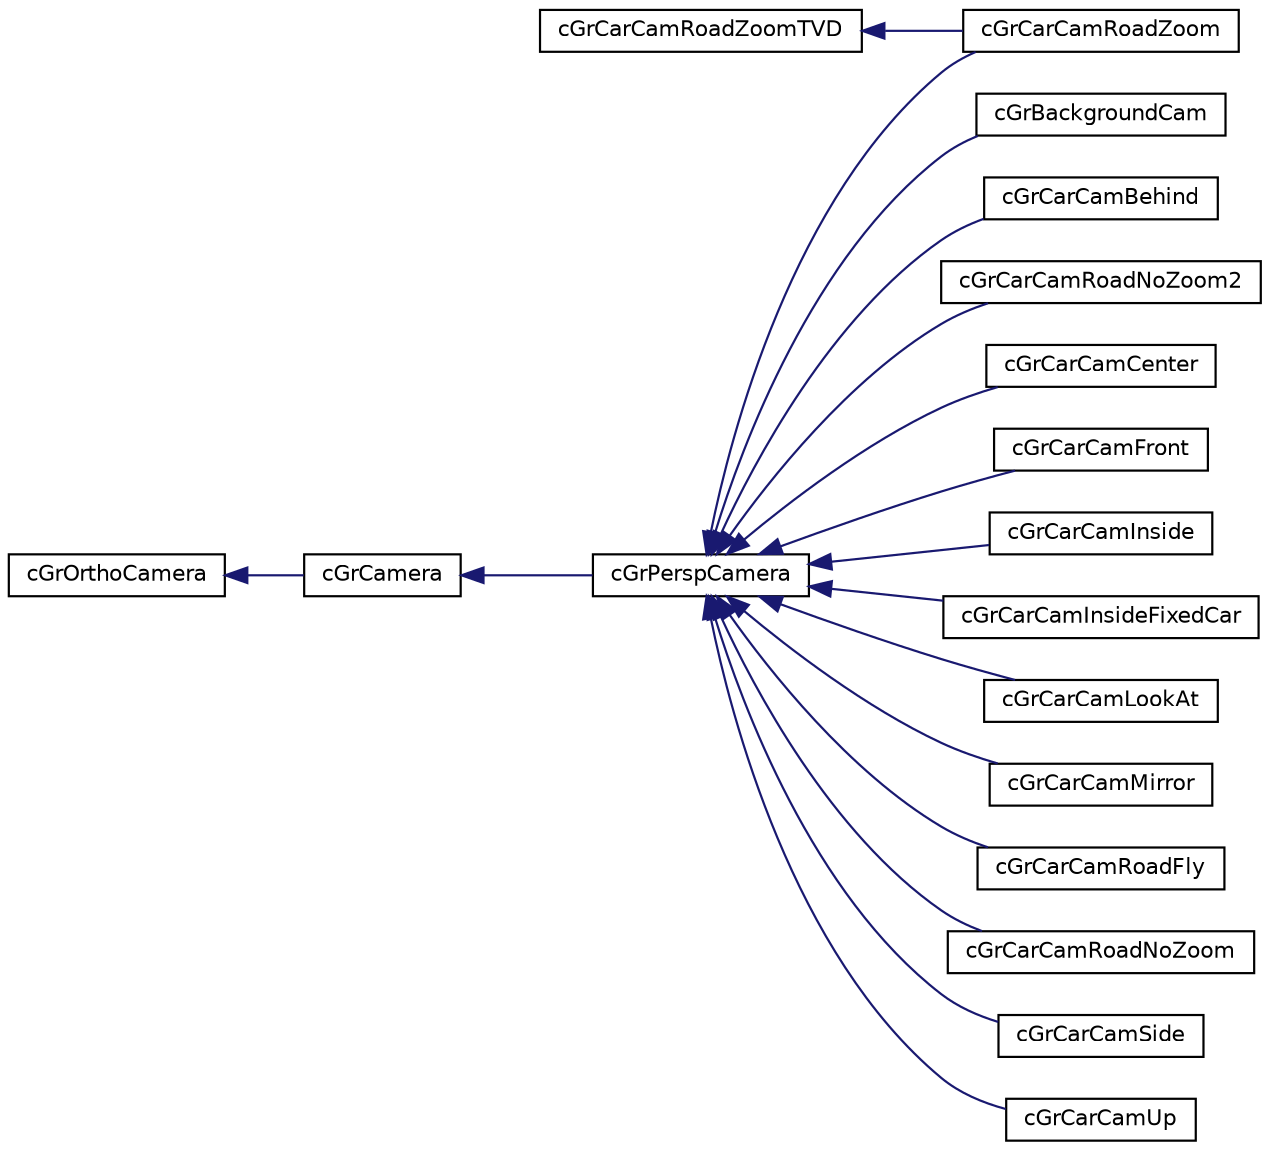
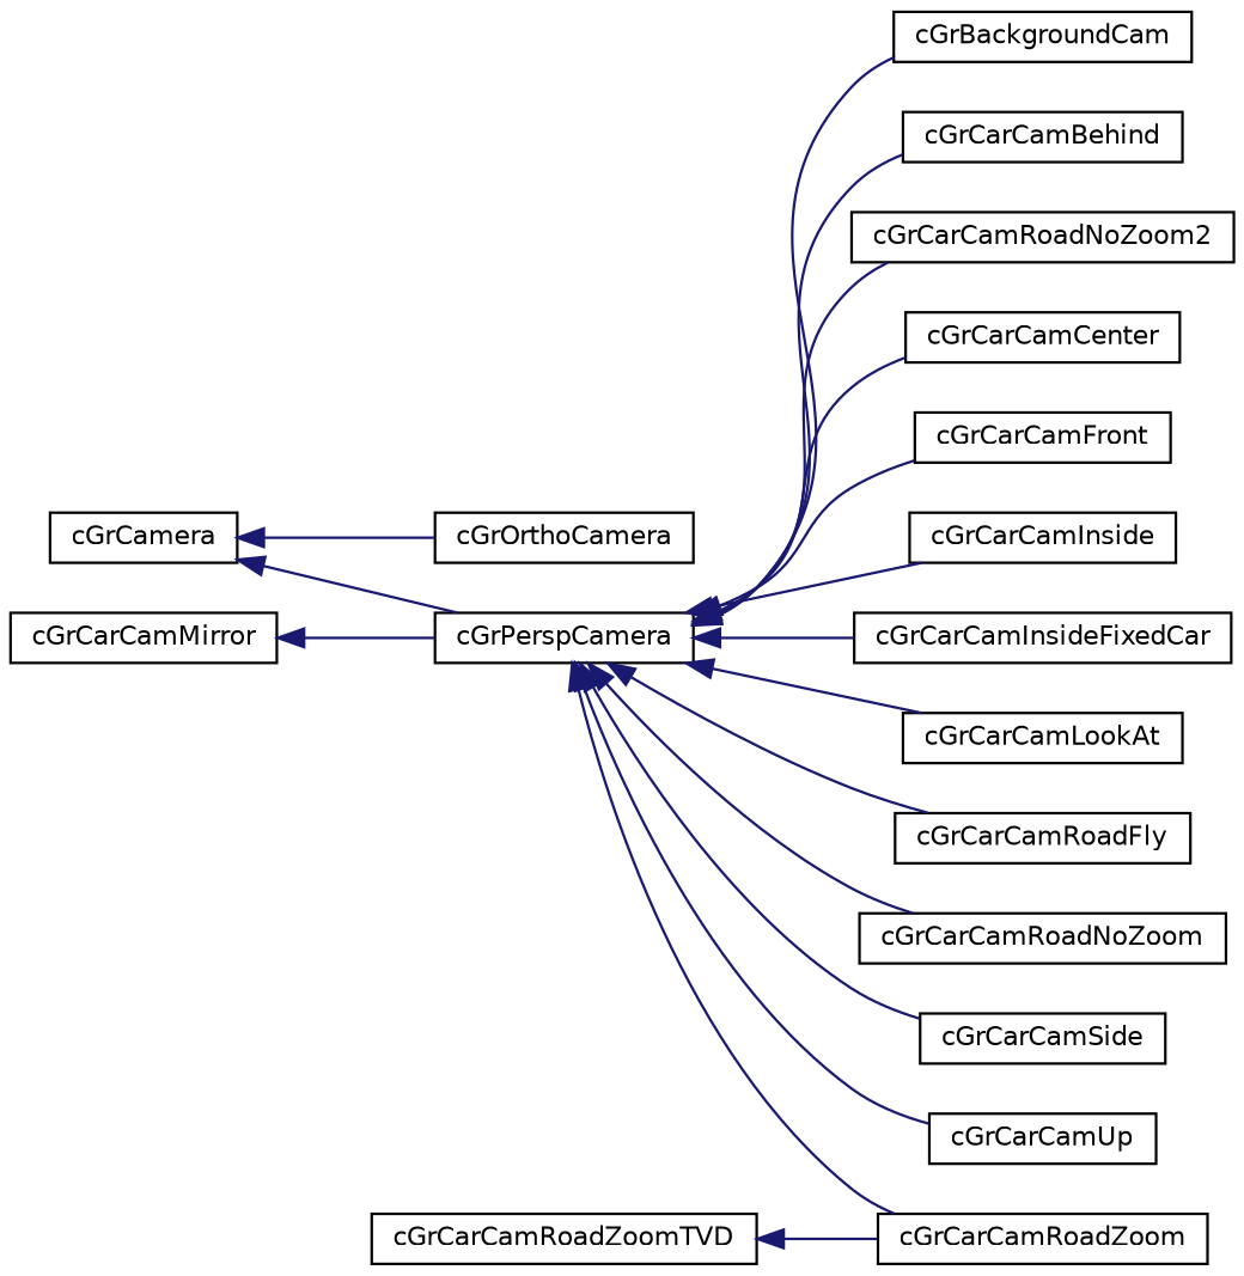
  digraph {
    rankdir=LR
    node [color=black fillcolor=white fontname=Helvetica fontsize=10 shape=record style=filled]
    edge [color=midnightblue dir=back fontname=Helvetica fontsize=10 labelfontname=Helvetica labelfontsize=10 style=solid]
    n1 [height=0.2 label=cGrCamera width=0.4]
    n2 [height=0.2 label=cGrOrthoCamera width=0.4]
    n3 [height=0.2 label=cGrPerspCamera width=0.4]
    n4 [height=0.2 label=cGrBackgroundCam width=0.4]
    n5 [height=0.2 label=cGrCarCamBehind width=0.4]
    n6 [height=0.2 label=cGrCarCamRoadNoZoom2 width=0.4]
    n7 [height=0.2 label=cGrCarCamCenter width=0.4]
    n8 [height=0.2 label=cGrCarCamFront width=0.4]
    n9 [height=0.2 label=cGrCarCamInside width=0.4]
    n10 [height=0.2 label=cGrCarCamInsideFixedCar width=0.4]
    n11 [height=0.2 label=cGrCarCamLookAt width=0.4]
    n12 [height=0.2 label=cGrCarCamMirror width=0.4]
    n13 [height=0.2 label=cGrCarCamRoadFly width=0.4]
    n14 [height=0.2 label=cGrCarCamRoadNoZoom width=0.4]
    n15 [height=0.2 label=cGrCarCamRoadZoom width=0.4]
    n16 [height=0.2 label=cGrCarCamSide width=0.4]
    n17 [height=0.2 label=cGrCarCamUp width=0.4]
    n18 [height=0.2 label=cGrCarCamRoadZoomTVD width=0.4]
-   n2 -> n1
+   n1 -> n2
    n1 -> n3
    n3 -> n4
    n3 -> n5
    n3 -> n6
    n3 -> n7
    n3 -> n8
    n3 -> n9
    n3 -> n10
    n3 -> n11
-   n3 -> n12
+   n12 -> n3
    n3 -> n13
    n3 -> n14
    n3 -> n15
    n3 -> n16
    n3 -> n17
    n18 -> n15
  }
